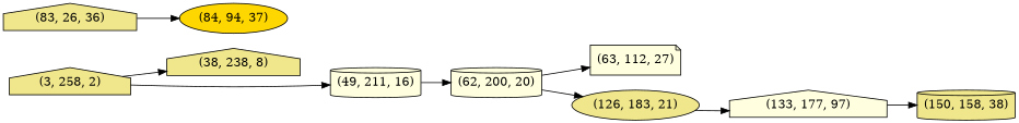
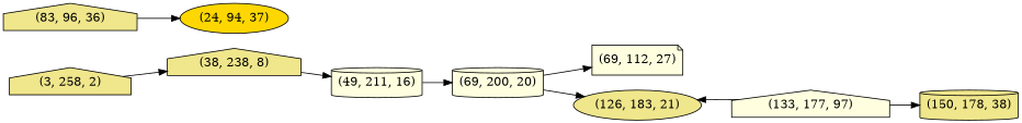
  digraph {
    rankdir=LR
    node [fillcolor=khaki shape=house style=filled]
    "(3, 258, 2)"
    "(38, 238, 8)"
    n3 [fillcolor=lightyellow label="(49, 211, 16)" shape=cylinder]
-   "(62, 200, 20)" [fillcolor=lightyellow shape=cylinder]
-   "(69, 112, 27)" [fillcolor=lightyellow shape=note label="(63, 112, 27)"]
+   "(62, 200, 20)" [fillcolor=lightyellow shape=cylinder label="(69, 200, 20)"]
+   "(69, 112, 27)" [fillcolor=lightyellow shape=note]
    "(126, 183, 21)" [shape=ellipse]
    n7 [fillcolor=lightyellow label="(133, 177, 97)"]
-   "(84, 94, 37)" [fillcolor=gold shape=ellipse]
-   "(83, 96, 36)" [label="(83, 26, 36)"]
-   "(150, 158, 38)" [shape=cylinder]
+   "(84, 94, 37)" [fillcolor=gold shape=ellipse label="(24, 94, 37)"]
+   "(83, 96, 36)"
+   "(150, 158, 38)" [shape=cylinder label="(150, 178, 38)"]
    "(3, 258, 2)" -> "(38, 238, 8)"
-   "(3, 258, 2)" -> n3
+   "(38, 238, 8)" -> n3
    n3 -> "(62, 200, 20)"
    "(62, 200, 20)" -> "(69, 112, 27)"
    "(62, 200, 20)" -> "(126, 183, 21)"
-   "(126, 183, 21)" -> n7
+   n7 -> "(126, 183, 21)"
    n7 -> "(150, 158, 38)"
    "(83, 96, 36)" -> "(84, 94, 37)"
  }
